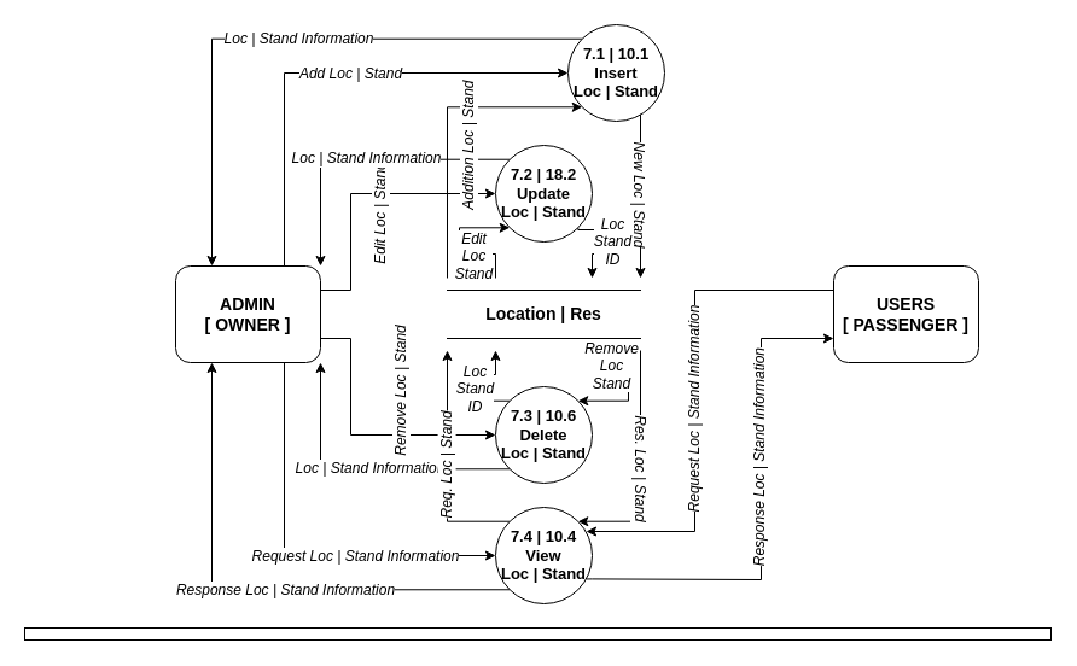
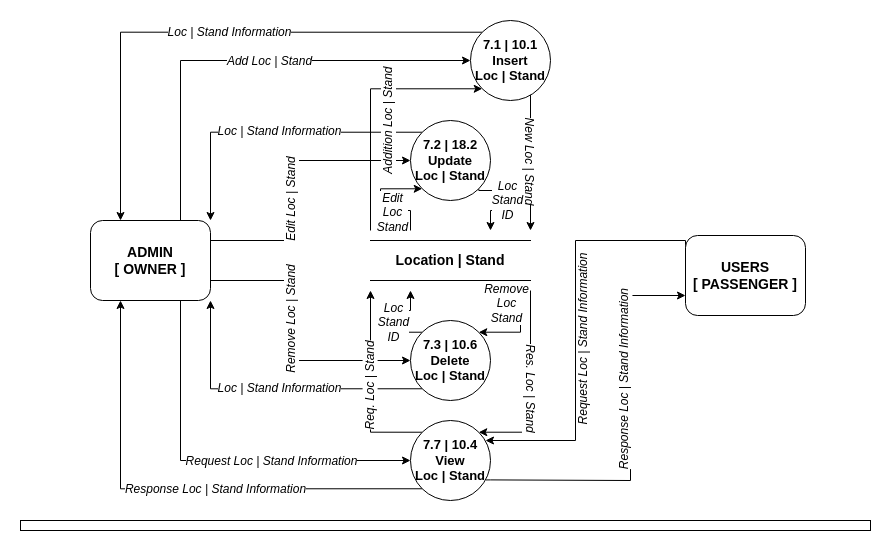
  <mxCell id="0" />
  <mxCell id="1" parent="0" />
  <mxCell id="2" style="edgeStyle=orthogonalEdgeStyle;rounded=0;orthogonalLoop=1;jettySize=auto;html=1;exitX=1;exitY=0.25;exitDx=0;exitDy=0;entryX=0;entryY=0.5;entryDx=0;entryDy=0;" parent="1" source="10" target="24" edge="1"><mxGeometry relative="1" as="geometry"><mxPoint x="120" y="240" as="sourcePoint" /><mxPoint x="300" y="150" as="targetPoint" /><Array as="points"><mxPoint x="290" y="240" /><mxPoint x="290" y="160" /></Array></mxGeometry></mxCell>
  <mxCell id="3" value="Edit&amp;nbsp;Loc | Stand" style="edgeLabel;html=1;align=center;verticalAlign=middle;resizable=0;points=[];rotation=-90;fontSize=12;fontStyle=2" parent="2" vertex="1" connectable="0"><mxGeometry x="-0.594" y="-1" relative="1" as="geometry"><mxPoint x="23" y="-41" as="offset" /></mxGeometry></mxCell>
  <mxCell id="4" style="edgeStyle=orthogonalEdgeStyle;rounded=0;orthogonalLoop=1;jettySize=auto;html=1;exitX=1;exitY=0.75;exitDx=0;exitDy=0;entryX=0;entryY=0.5;entryDx=0;entryDy=0;" parent="1" source="10" target="29" edge="1"><mxGeometry relative="1" as="geometry"><Array as="points"><mxPoint x="290" y="280" /><mxPoint x="290" y="360" /></Array></mxGeometry></mxCell>
  <mxCell id="5" value="Remove&amp;nbsp;Loc | Stand" style="edgeLabel;html=1;align=center;verticalAlign=middle;resizable=0;points=[];rotation=-90;fontSize=12;fontStyle=2" parent="4" vertex="1" connectable="0"><mxGeometry x="-0.727" y="-1" relative="1" as="geometry"><mxPoint x="42" y="39" as="offset" /></mxGeometry></mxCell>
  <mxCell id="6" style="edgeStyle=orthogonalEdgeStyle;rounded=0;orthogonalLoop=1;jettySize=auto;html=1;exitX=0.75;exitY=0;exitDx=0;exitDy=0;entryX=0;entryY=0.5;entryDx=0;entryDy=0;" parent="1" source="10" target="16" edge="1"><mxGeometry relative="1" as="geometry" /></mxCell>
  <mxCell id="7" value="Add&amp;nbsp;Loc | Stand" style="edgeLabel;html=1;align=center;verticalAlign=middle;resizable=0;points=[];fontSize=12;fontStyle=2" parent="6" vertex="1" connectable="0"><mxGeometry x="0.245" relative="1" as="geometry"><mxPoint x="-32" as="offset" /></mxGeometry></mxCell>
  <mxCell id="8" style="edgeStyle=orthogonalEdgeStyle;rounded=0;orthogonalLoop=1;jettySize=auto;html=1;exitX=0.75;exitY=1;exitDx=0;exitDy=0;entryX=0;entryY=0.5;entryDx=0;entryDy=0;" parent="1" source="10" target="36" edge="1"><mxGeometry relative="1" as="geometry" /></mxCell>
  <mxCell id="9" value="Request&amp;nbsp;Loc | Stand&amp;nbsp;Information" style="edgeLabel;html=1;align=center;verticalAlign=middle;resizable=0;points=[];fontSize=12;fontStyle=2" parent="8" vertex="1" connectable="0"><mxGeometry x="0.192" y="1" relative="1" as="geometry"><mxPoint x="18" y="1" as="offset" /></mxGeometry></mxCell>
- <mxCell id="10" value="ADMIN&lt;br style=&quot;font-size: 14px;&quot;&gt;[ OWNER ]" style="rounded=1;whiteSpace=wrap;html=1;fontSize=14;fontStyle=1" parent="1" vertex="1"><mxGeometry x="145" y="220" width="120" height="80" as="geometry" /></mxCell>
+ <mxCell id="10" value="ADMIN&lt;br style=&quot;font-size: 14px;&quot;&gt;[ OWNER ]" style="rounded=1;whiteSpace=wrap;html=1;fontSize=14;fontStyle=1" parent="1" vertex="1"><mxGeometry x="90" y="220" width="120" height="80" as="geometry" /></mxCell>
  <mxCell id="11" value="" style="rounded=0;whiteSpace=wrap;html=1;" parent="1" vertex="1"><mxGeometry y="520" width="850" height="10" as="geometry" x="20" /></mxCell>
  <mxCell id="12" style="edgeStyle=orthogonalEdgeStyle;rounded=0;orthogonalLoop=1;jettySize=auto;html=1;exitX=1;exitY=1;exitDx=0;exitDy=0;" parent="1" source="16" edge="1"><mxGeometry relative="1" as="geometry"><mxPoint x="530" y="230" as="targetPoint" /><Array as="points"><mxPoint x="530" y="88" /></Array></mxGeometry></mxCell>
  <mxCell id="13" value="New&amp;nbsp;Loc | Stand" style="edgeLabel;html=1;align=center;verticalAlign=middle;resizable=0;points=[];rotation=90;fontSize=12;fontStyle=2" parent="12" vertex="1" connectable="0"><mxGeometry x="-0.318" y="-1" relative="1" as="geometry"><mxPoint x="1" y="29" as="offset" /></mxGeometry></mxCell>
  <mxCell id="14" style="edgeStyle=orthogonalEdgeStyle;rounded=0;orthogonalLoop=1;jettySize=auto;html=1;exitX=0;exitY=0;exitDx=0;exitDy=0;entryX=0.25;entryY=0;entryDx=0;entryDy=0;" parent="1" source="16" target="10" edge="1"><mxGeometry relative="1" as="geometry" /></mxCell>
  <mxCell id="15" value="Loc | Stand&amp;nbsp;Information" style="edgeLabel;html=1;align=center;verticalAlign=middle;resizable=0;points=[];fontSize=12;fontStyle=2" parent="14" vertex="1" connectable="0"><mxGeometry x="-0.315" relative="1" as="geometry"><mxPoint x="-65" as="offset" /></mxGeometry></mxCell>
  <mxCell id="16" value="7.1 | 10.1&lt;br style=&quot;font-size: 13px;&quot;&gt;Insert &lt;br style=&quot;font-size: 13px;&quot;&gt;Loc | Stand" style="ellipse;whiteSpace=wrap;html=1;fontSize=13;fontStyle=1" parent="1" vertex="1"><mxGeometry x="470" y="20" width="80" height="80" as="geometry" /></mxCell>
  <mxCell id="17" style="edgeStyle=orthogonalEdgeStyle;rounded=0;orthogonalLoop=1;jettySize=auto;html=1;exitX=0;exitY=0.25;exitDx=0;exitDy=0;" parent="1" source="19" edge="1"><mxGeometry relative="1" as="geometry"><mxPoint x="675" y="240" as="sourcePoint" /><mxPoint x="485" y="440" as="targetPoint" /><Array as="points"><mxPoint x="575" y="240" /><mxPoint x="575" y="440" /></Array></mxGeometry></mxCell>
  <mxCell id="18" value="Request&amp;nbsp;Loc | Stand&amp;nbsp;Information" style="edgeLabel;html=1;align=center;verticalAlign=middle;resizable=0;points=[];rotation=-90;fontSize=12;fontStyle=2" parent="17" vertex="1" connectable="0"><mxGeometry x="-0.597" y="2" relative="1" as="geometry"><mxPoint x="-34" y="98" as="offset" /></mxGeometry></mxCell>
- <mxCell id="19" value="USERS&lt;br style=&quot;font-size: 14px;&quot;&gt;[ PASSENGER ]" style="rounded=1;whiteSpace=wrap;html=1;fontSize=14;fontStyle=1" parent="1" vertex="1"><mxGeometry x="690" y="220" width="120" height="80" as="geometry" /></mxCell>
+ <mxCell id="19" value="USERS&lt;br style=&quot;font-size: 14px;&quot;&gt;[ PASSENGER ]" style="rounded=1;whiteSpace=wrap;html=1;fontSize=14;fontStyle=1" parent="1" vertex="1"><mxGeometry x="685" y="235" width="120" height="80" as="geometry" /></mxCell>
  <mxCell id="20" style="edgeStyle=orthogonalEdgeStyle;rounded=0;orthogonalLoop=1;jettySize=auto;html=1;exitX=1;exitY=1;exitDx=0;exitDy=0;" parent="1" source="24" edge="1"><mxGeometry relative="1" as="geometry"><mxPoint x="490" y="230" as="targetPoint" /><Array as="points"><mxPoint x="478" y="190" /><mxPoint x="520" y="190" /><mxPoint x="520" y="210" /><mxPoint x="490" y="210" /></Array></mxGeometry></mxCell>
  <mxCell id="21" value="Loc&lt;br&gt;Stand&lt;br style=&quot;font-size: 12px;&quot;&gt;ID" style="edgeLabel;html=1;align=center;verticalAlign=middle;resizable=0;points=[];fontSize=12;fontStyle=2" parent="20" vertex="1" connectable="0"><mxGeometry x="-0.485" relative="1" as="geometry"><mxPoint x="1" y="9" as="offset" /></mxGeometry></mxCell>
  <mxCell id="22" style="edgeStyle=orthogonalEdgeStyle;rounded=0;orthogonalLoop=1;jettySize=auto;html=1;exitX=0;exitY=0;exitDx=0;exitDy=0;entryX=1;entryY=0;entryDx=0;entryDy=0;" parent="1" source="24" target="10" edge="1"><mxGeometry relative="1" as="geometry" /></mxCell>
  <mxCell id="23" value="Loc | Stand&amp;nbsp;Information" style="edgeLabel;html=1;align=center;verticalAlign=middle;resizable=0;points=[];fontSize=12;fontStyle=2" parent="22" vertex="1" connectable="0"><mxGeometry x="-0.12" y="-1" relative="1" as="geometry"><mxPoint x="-11" as="offset" /></mxGeometry></mxCell>
  <mxCell id="24" value="7.2 | 18.2&lt;br style=&quot;border-color: var(--border-color); font-size: 13px;&quot;&gt;Update&lt;br style=&quot;border-color: var(--border-color); font-size: 13px;&quot;&gt;Loc | Stand" style="ellipse;whiteSpace=wrap;html=1;fontSize=13;fontStyle=1" parent="1" vertex="1"><mxGeometry x="410" y="120" width="80" height="80" as="geometry" /></mxCell>
  <mxCell id="25" style="edgeStyle=orthogonalEdgeStyle;rounded=0;orthogonalLoop=1;jettySize=auto;html=1;exitX=0;exitY=0;exitDx=0;exitDy=0;" parent="1" edge="1"><mxGeometry relative="1" as="geometry"><mxPoint x="421.716" y="331.716" as="sourcePoint" /><mxPoint x="410" y="290" as="targetPoint" /><Array as="points"><mxPoint x="380" y="332" /><mxPoint x="380" y="310" /><mxPoint x="410" y="310" /></Array></mxGeometry></mxCell>
  <mxCell id="26" value="Loc&lt;br&gt;Stand&lt;br style=&quot;font-size: 12px;&quot;&gt;ID" style="edgeLabel;html=1;align=center;verticalAlign=middle;resizable=0;points=[];fontSize=12;fontStyle=2" parent="25" vertex="1" connectable="0"><mxGeometry x="-0.072" relative="1" as="geometry"><mxPoint x="12" y="1" as="offset" /></mxGeometry></mxCell>
  <mxCell id="27" style="edgeStyle=orthogonalEdgeStyle;rounded=0;orthogonalLoop=1;jettySize=auto;html=1;exitX=0;exitY=1;exitDx=0;exitDy=0;entryX=1;entryY=1;entryDx=0;entryDy=0;" parent="1" source="29" target="10" edge="1"><mxGeometry relative="1" as="geometry" /></mxCell>
  <mxCell id="28" value="Loc | Stand&amp;nbsp;Information" style="edgeLabel;html=1;align=center;verticalAlign=middle;resizable=0;points=[];fontSize=12;fontStyle=2" parent="27" vertex="1" connectable="0"><mxGeometry x="-0.018" y="-1" relative="1" as="geometry"><mxPoint x="4" as="offset" /></mxGeometry></mxCell>
  <mxCell id="29" value="7.3 | 10.6&lt;br style=&quot;border-color: var(--border-color); font-size: 13px;&quot;&gt;Delete&lt;br style=&quot;border-color: var(--border-color); font-size: 13px;&quot;&gt;Loc | Stand" style="ellipse;whiteSpace=wrap;html=1;fontSize=13;fontStyle=1" parent="1" vertex="1"><mxGeometry x="410" y="320" width="80" height="80" as="geometry" /></mxCell>
  <mxCell id="30" style="edgeStyle=orthogonalEdgeStyle;rounded=0;orthogonalLoop=1;jettySize=auto;html=1;exitX=0;exitY=0;exitDx=0;exitDy=0;" parent="1" source="36" edge="1"><mxGeometry relative="1" as="geometry"><mxPoint x="370" y="290" as="targetPoint" /><Array as="points"><mxPoint x="370" y="432" /></Array></mxGeometry></mxCell>
  <mxCell id="31" value="Req.&amp;nbsp;Loc | Stand" style="edgeLabel;html=1;align=center;verticalAlign=middle;resizable=0;points=[];rotation=-90;fontSize=12;fontStyle=2" parent="30" vertex="1" connectable="0"><mxGeometry x="-0.341" relative="1" as="geometry"><mxPoint x="-1" y="-33" as="offset" /></mxGeometry></mxCell>
  <mxCell id="32" style="edgeStyle=orthogonalEdgeStyle;rounded=0;orthogonalLoop=1;jettySize=auto;html=1;entryX=0;entryY=0.75;entryDx=0;entryDy=0;exitX=0.941;exitY=0.743;exitDx=0;exitDy=0;exitPerimeter=0;" parent="1" source="36" target="19" edge="1"><mxGeometry relative="1" as="geometry"><mxPoint x="490" y="480" as="sourcePoint" /><Array as="points"><mxPoint x="490" y="479" /><mxPoint x="630" y="480" /><mxPoint x="630" y="280" /></Array></mxGeometry></mxCell>
  <mxCell id="33" value="Response&amp;nbsp;Loc | Stand&amp;nbsp;Information" style="edgeLabel;html=1;align=center;verticalAlign=middle;resizable=0;points=[];rotation=-90;fontSize=12;fontStyle=2" parent="32" vertex="1" connectable="0"><mxGeometry x="-0.467" y="-2" relative="1" as="geometry"><mxPoint x="36" y="-102" as="offset" /></mxGeometry></mxCell>
  <mxCell id="34" style="edgeStyle=orthogonalEdgeStyle;rounded=0;orthogonalLoop=1;jettySize=auto;html=1;exitX=0;exitY=1;exitDx=0;exitDy=0;entryX=0.25;entryY=1;entryDx=0;entryDy=0;" parent="1" source="36" target="10" edge="1"><mxGeometry relative="1" as="geometry" /></mxCell>
  <mxCell id="35" value="Response&amp;nbsp;Loc | Stand&amp;nbsp;Information" style="edgeLabel;html=1;align=center;verticalAlign=middle;resizable=0;points=[];fontSize=12;fontStyle=2" parent="34" vertex="1" connectable="0"><mxGeometry x="-0.219" relative="1" as="geometry"><mxPoint x="-16" as="offset" /></mxGeometry></mxCell>
- <mxCell id="36" value="7.4 | 10.4&lt;br style=&quot;border-color: var(--border-color); font-size: 13px;&quot;&gt;View&lt;br style=&quot;border-color: var(--border-color); font-size: 13px;&quot;&gt;Loc | Stand" style="ellipse;whiteSpace=wrap;html=1;fontSize=13;fontStyle=1" parent="1" vertex="1"><mxGeometry x="410" y="420" width="80" height="80" as="geometry" /></mxCell>
+ <mxCell id="36" value="7.7 | 10.4&lt;br style=&quot;border-color: var(--border-color); font-size: 13px;&quot;&gt;View&lt;br style=&quot;border-color: var(--border-color); font-size: 13px;&quot;&gt;Loc | Stand" style="ellipse;whiteSpace=wrap;html=1;fontSize=13;fontStyle=1" parent="1" vertex="1"><mxGeometry x="410" y="420" width="80" height="80" as="geometry" /></mxCell>
  <mxCell id="37" style="edgeStyle=orthogonalEdgeStyle;rounded=0;orthogonalLoop=1;jettySize=auto;html=1;entryX=0;entryY=1;entryDx=0;entryDy=0;" parent="1" target="16" edge="1"><mxGeometry relative="1" as="geometry"><mxPoint x="370" y="230" as="sourcePoint" /><Array as="points"><mxPoint x="370" y="88" /></Array></mxGeometry></mxCell>
  <mxCell id="38" value="Addition&amp;nbsp;Loc | Stand" style="edgeLabel;html=1;align=center;verticalAlign=middle;resizable=0;points=[];rotation=-90;fontSize=12;fontStyle=2" parent="37" vertex="1" connectable="0"><mxGeometry x="0.261" y="-1" relative="1" as="geometry"><mxPoint x="-1" y="32" as="offset" /></mxGeometry></mxCell>
  <mxCell id="39" style="edgeStyle=orthogonalEdgeStyle;rounded=0;orthogonalLoop=1;jettySize=auto;html=1;entryX=0;entryY=1;entryDx=0;entryDy=0;" parent="1" target="24" edge="1"><mxGeometry relative="1" as="geometry"><mxPoint x="410" y="230" as="sourcePoint" /><Array as="points"><mxPoint x="410" y="210" /><mxPoint x="380" y="210" /><mxPoint x="380" y="188" /><mxPoint x="422" y="188" /></Array></mxGeometry></mxCell>
  <mxCell id="40" value="Edit&lt;br style=&quot;font-size: 12px;&quot;&gt;Loc&lt;br&gt;Stand" style="edgeLabel;html=1;align=center;verticalAlign=middle;resizable=0;points=[];fontSize=12;fontStyle=2" parent="39" vertex="1" connectable="0"><mxGeometry x="0.415" relative="1" as="geometry"><mxPoint x="3" y="23" as="offset" /></mxGeometry></mxCell>
  <mxCell id="41" style="edgeStyle=orthogonalEdgeStyle;rounded=0;orthogonalLoop=1;jettySize=auto;html=1;entryX=1;entryY=0;entryDx=0;entryDy=0;" parent="1" target="36" edge="1"><mxGeometry relative="1" as="geometry"><mxPoint x="530" y="290" as="sourcePoint" /><Array as="points"><mxPoint x="530" y="432" /></Array></mxGeometry></mxCell>
  <mxCell id="42" value="Res.&amp;nbsp;Loc | Stand" style="edgeLabel;html=1;align=center;verticalAlign=middle;resizable=0;points=[];rotation=90;fontSize=12;fontStyle=2" parent="41" vertex="1" connectable="0"><mxGeometry x="0.307" y="-1" relative="1" as="geometry"><mxPoint x="2" y="-29" as="offset" /></mxGeometry></mxCell>
  <mxCell id="43" style="edgeStyle=orthogonalEdgeStyle;rounded=0;orthogonalLoop=1;jettySize=auto;html=1;entryX=1;entryY=0;entryDx=0;entryDy=0;" parent="1" target="29" edge="1"><mxGeometry relative="1" as="geometry"><mxPoint x="490" y="290" as="sourcePoint" /><Array as="points"><mxPoint x="490" y="310" /><mxPoint x="520" y="310" /><mxPoint x="520" y="332" /></Array></mxGeometry></mxCell>
  <mxCell id="44" value="Remove&lt;br style=&quot;font-size: 12px;&quot;&gt;Loc&lt;br&gt;Stand" style="edgeLabel;html=1;align=center;verticalAlign=middle;resizable=0;points=[];fontSize=12;fontStyle=2" parent="43" vertex="1" connectable="0"><mxGeometry x="-0.029" y="-1" relative="1" as="geometry"><mxPoint x="-14" y="-13" as="offset" /></mxGeometry></mxCell>
- <mxCell id="45" value="Location | Res" style="html=1;dashed=0;whiteSpace=wrap;shape=partialRectangle;right=0;left=0;fontSize=14;fontStyle=1" parent="1" vertex="1"><mxGeometry x="370" y="240" width="160" height="40" as="geometry" /></mxCell>
+ <mxCell id="45" value="Location | Stand" style="html=1;dashed=0;whiteSpace=wrap;shape=partialRectangle;right=0;left=0;fontSize=14;fontStyle=1" parent="1" vertex="1"><mxGeometry x="370" y="240" width="160" height="40" as="geometry" /></mxCell>
